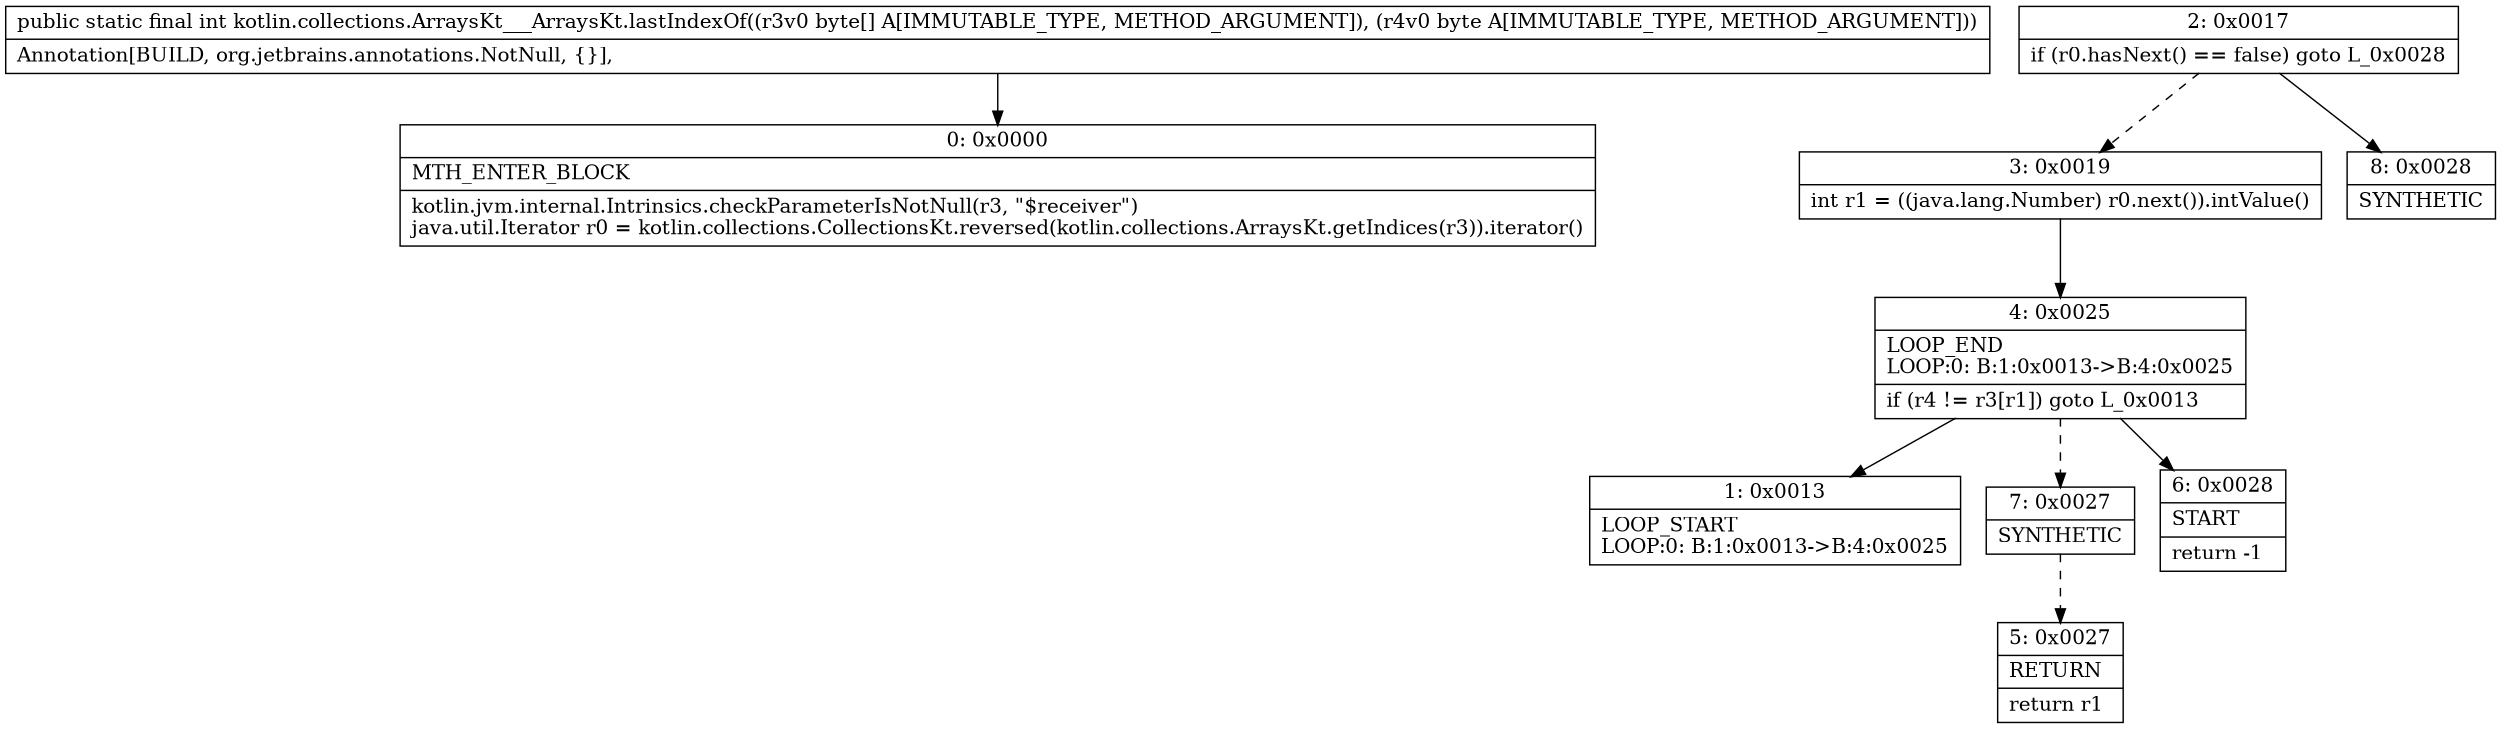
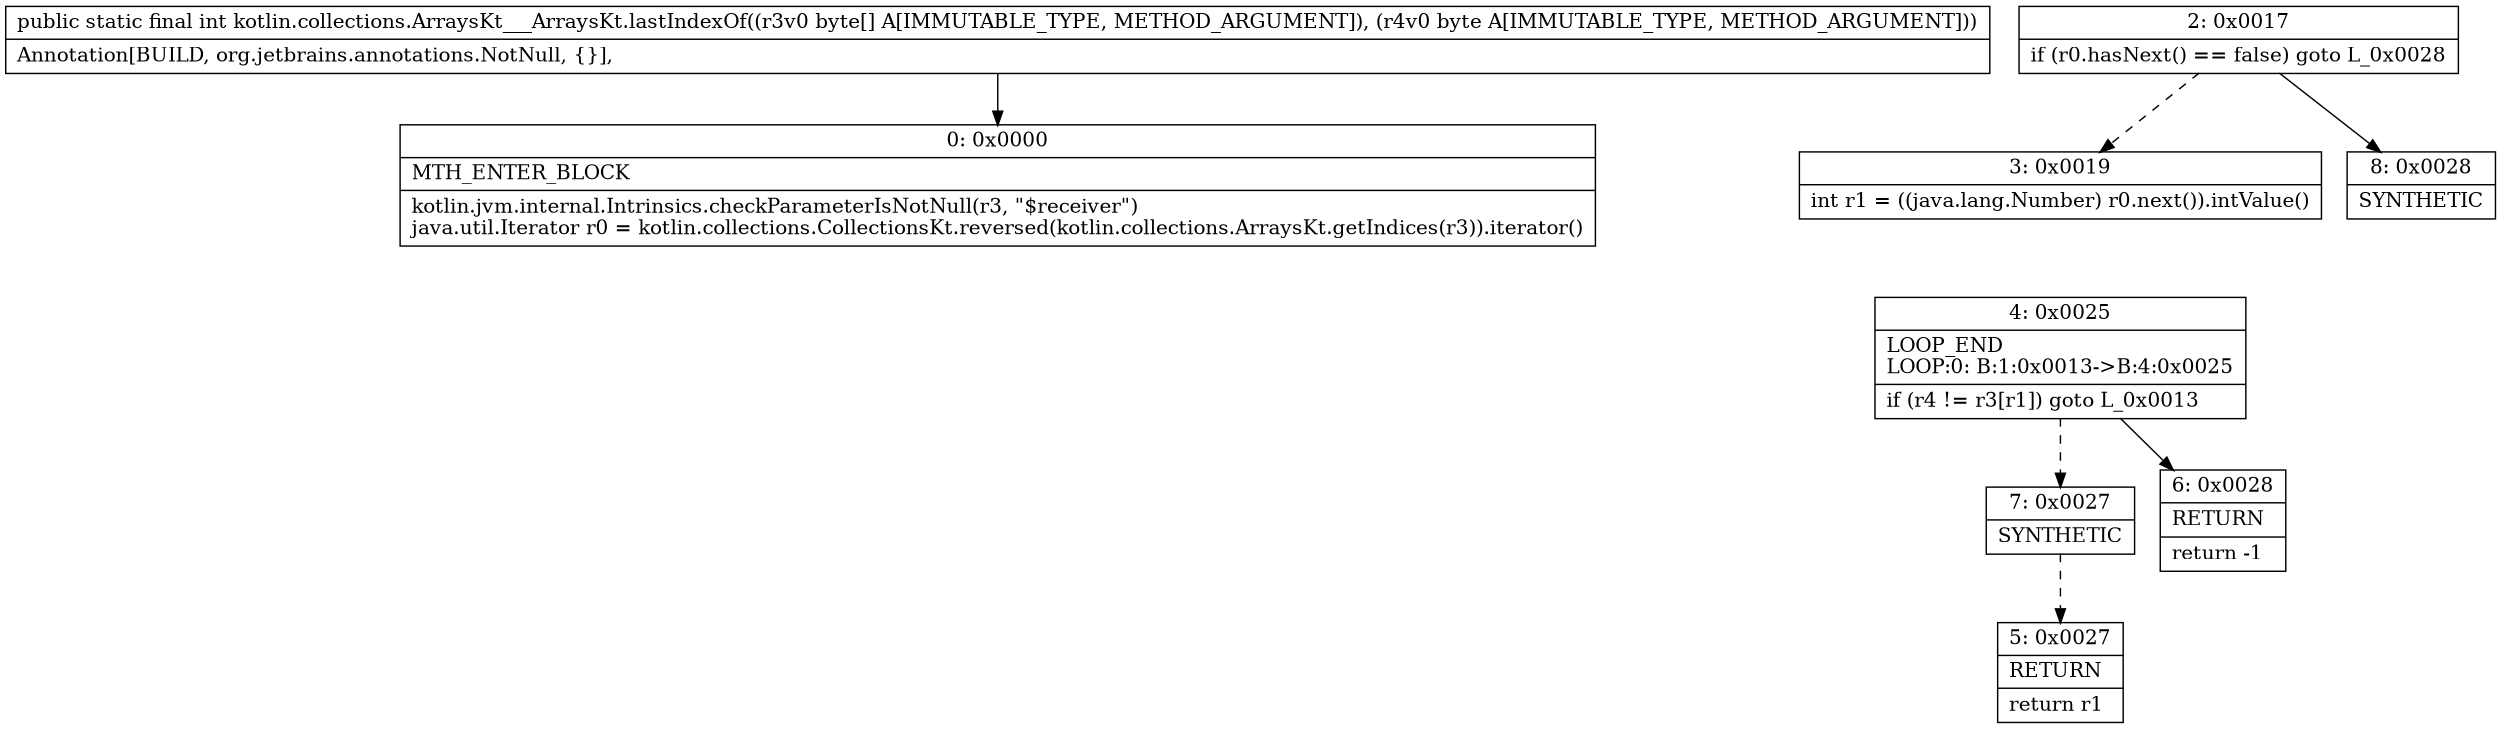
  digraph {
    node [shape=record]
    n1 [label="{0\:\ 0x0000|MTH_ENTER_BLOCK\l|kotlin.jvm.internal.Intrinsics.checkParameterIsNotNull(r3, \"$receiver\")\ljava.util.Iterator r0 = kotlin.collections.CollectionsKt.reversed(kotlin.collections.ArraysKt.getIndices(r3)).iterator()\l}"]
-   n2 [label="{1\:\ 0x0013|LOOP_START\lLOOP:0: B:1:0x0013\-\>B:4:0x0025\l}"]
    n3 [label="{2\:\ 0x0017|if (r0.hasNext() == false) goto L_0x0028\l}"]
    n4 [label="{3\:\ 0x0019|int r1 = ((java.lang.Number) r0.next()).intValue()\l}"]
    n5 [label="{8\:\ 0x0028|SYNTHETIC\l}"]
    n6 [label="{4\:\ 0x0025|LOOP_END\lLOOP:0: B:1:0x0013\-\>B:4:0x0025\l|if (r4 != r3[r1]) goto L_0x0013\l}"]
    n7 [label="{7\:\ 0x0027|SYNTHETIC\l}"]
-   n8 [label="{6\:\ 0x0028|START\l|return \-1\l}"]
+   n8 [label="{6\:\ 0x0028|RETURN\l|return \-1\l}"]
    n9 [label="{5\:\ 0x0027|RETURN\l|return r1\l}"]
    n10 [label="{public static final int kotlin.collections.ArraysKt___ArraysKt.lastIndexOf((r3v0 byte[] A[IMMUTABLE_TYPE, METHOD_ARGUMENT]), (r4v0 byte A[IMMUTABLE_TYPE, METHOD_ARGUMENT]))  | Annotation[BUILD, org.jetbrains.annotations.NotNull, \{\}], \l}"]
    n3 -> n4 [style=dashed]
    n3 -> n5
-   n4 -> n6
-   n6 -> n2
    n6 -> n7 [style=dashed]
    n6 -> n8
    n7 -> n9 [style=dashed]
    n10 -> n1
  }
